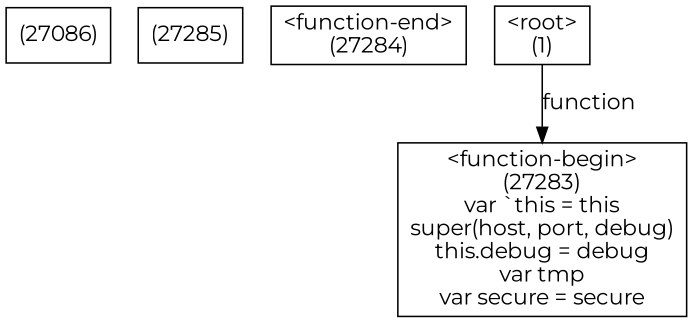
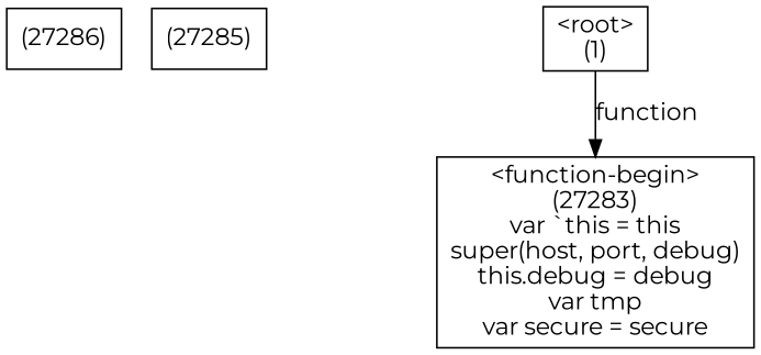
  digraph {
    fontname=Montserrat
    node [shape=box fontname=Montserrat]
-   n1 [label="(27086)"]
+   n1 [label="(27286)"]
    n2 [label="(27285)"]
-   n3 [label="<function-end>\n(27284)"]
    n4 [label="<function-begin>\n(27283)\nvar `this = this\nsuper(host, port, debug)\nthis.debug = debug\nvar tmp\nvar secure = secure"]
    n5 [label="<root>\n(1)"]
    n5 -> n4 [label=function fontname=Montserrat]
  }
